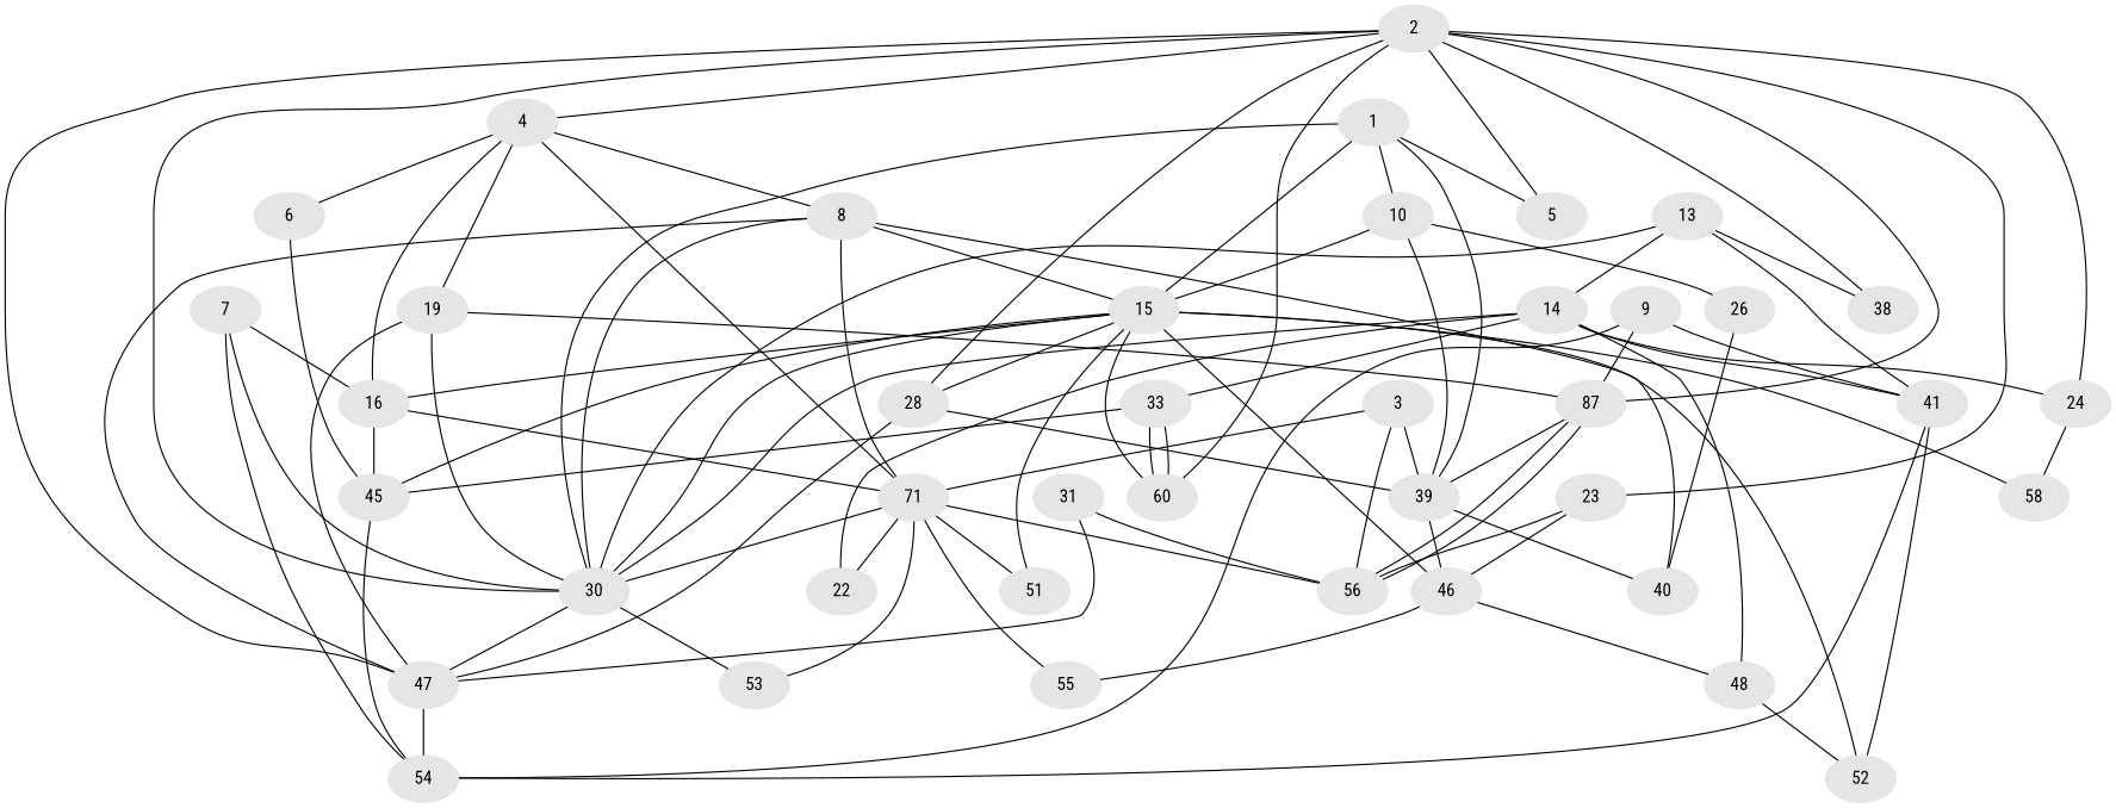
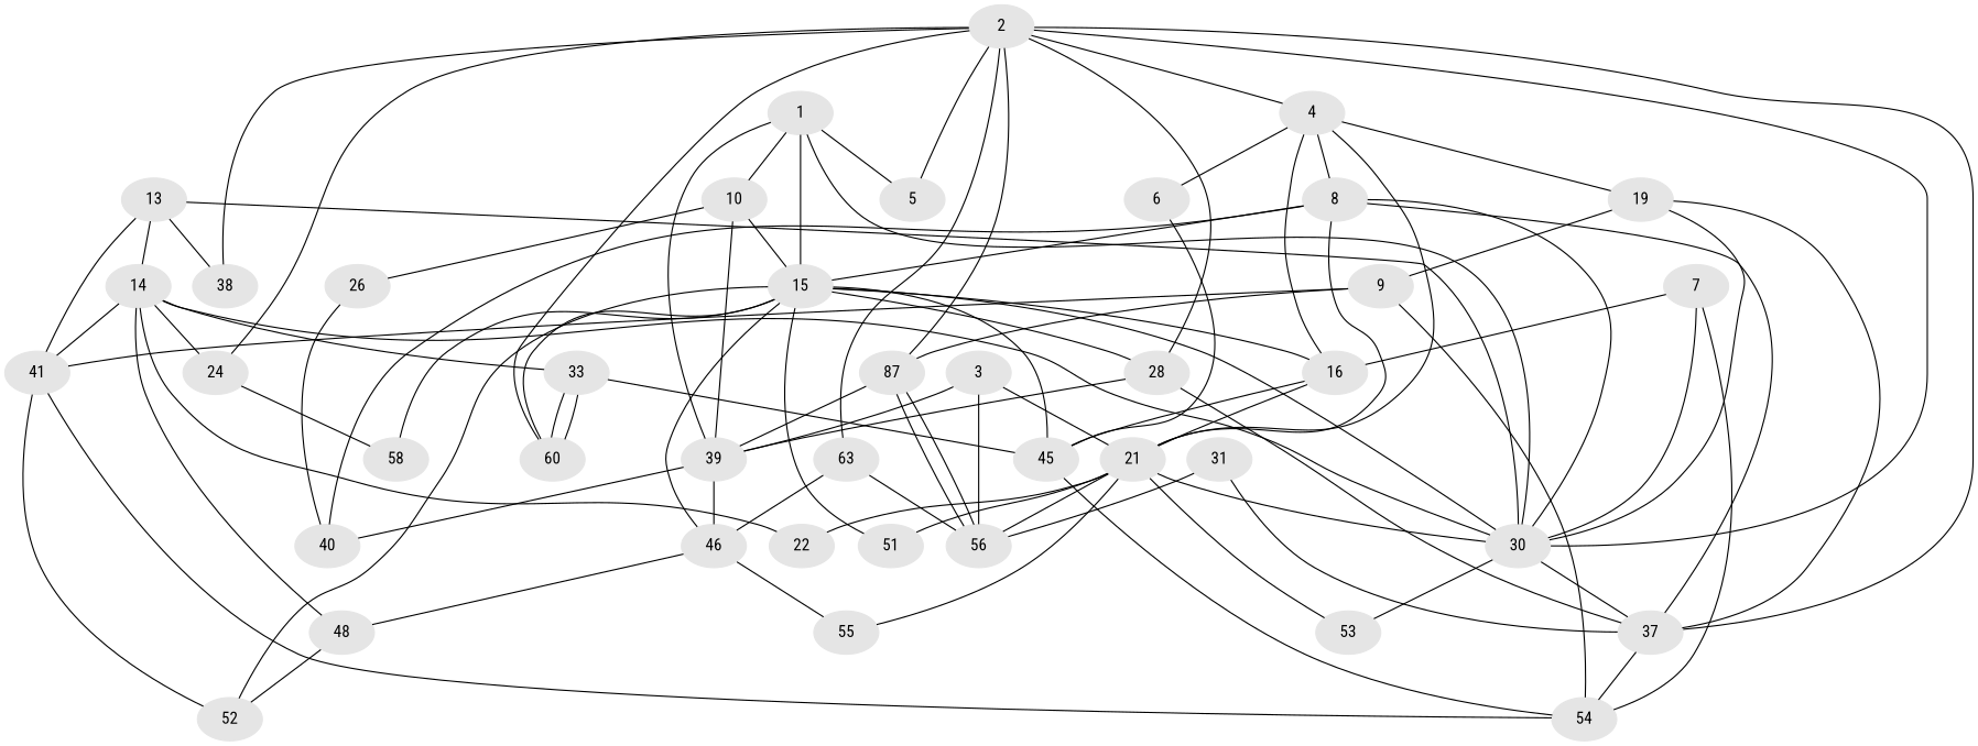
  graph {
    fontname="Roboto Condensed"
    node [color=gray90 fontname="Roboto Condensed" style=filled]
    edge [fontname="Roboto Condensed"]
    1
    5
    10 [super="+36"]
    15 [super="+50"]
    30 [super="+49+47"]
    39 [super="+61"]
    26
    28 [super="+35"]
    60
    16 [super="+17"]
    45 [super="+59"]
    46
    51
    52
    58
-   37 [super="+43" label=47]
+   37 [super="+43"]
    53
    40
    2 [super="+12"]
    4 [super="+29"]
-   23
+   23 [label=63]
    24
    n23 [label=87 super="+42"]
    38
-   21 [super="+32" label=71]
+   21 [super="+32"]
    6
    8 [super="+20"]
    19 [super="+25"]
    56
    54
    3 [super="+44"]
    22
    55
    7
    9
    41
    13
    14
    33
    48
    31
    1 -- 5
    1 -- 10
    1 -- 15 [weight=2]
    1 -- 30
    1 -- 39
    10 -- 15 [weight=2]
    10 -- 39
    10 -- 26
    15 -- 30
    15 -- 28
    15 -- 60
    15 -- 16
    15 -- 45
    15 -- 46
    15 -- 51
    15 -- 52
    15 -- 58
    30 -- 37
    30 -- 53
    39 -- 46
    39 -- 40
    26 -- 40
    28 -- 39
    28 -- 37
    16 -- 45
    16 -- 21
    45 -- 54
    46 -- 55
    46 -- 48
    37 -- 54
    2 -- 5
    2 -- 30
    2 -- 28
    2 -- 60
    2 -- 37
    2 -- 4
    2 -- 23
    2 -- 24
    2 -- n23
    2 -- 38
    4 -- 16
    4 -- 21
    4 -- 6
    4 -- 8
    4 -- 19
    23 -- 46
    23 -- 56
    24 -- 58
    n23 -- 39
    n23 -- 56
    n23 -- 56
    21 -- 30
    21 -- 51
    21 -- 53
    21 -- 56
    21 -- 22
    21 -- 55
    6 -- 45
    8 -- 15
    8 -- 30
    8 -- 37
    8 -- 40
    8 -- 21
    19 -- 30
    19 -- 37
-   19 -- n23
+   19 -- 9
    3 -- 39 [weight=2]
    3 -- 21
    3 -- 56
    7 -- 30
    7 -- 16
    7 -- 54
    9 -- n23
    9 -- 54
    9 -- 41
    41 -- 52
    41 -- 54
    13 -- 30
    13 -- 38
    13 -- 41
    13 -- 14
    14 -- 30
    14 -- 24
    14 -- 22
    14 -- 41
    14 -- 33
    14 -- 48
    33 -- 60
    33 -- 60
    33 -- 45
    48 -- 52
    31 -- 37
    31 -- 56
  }
